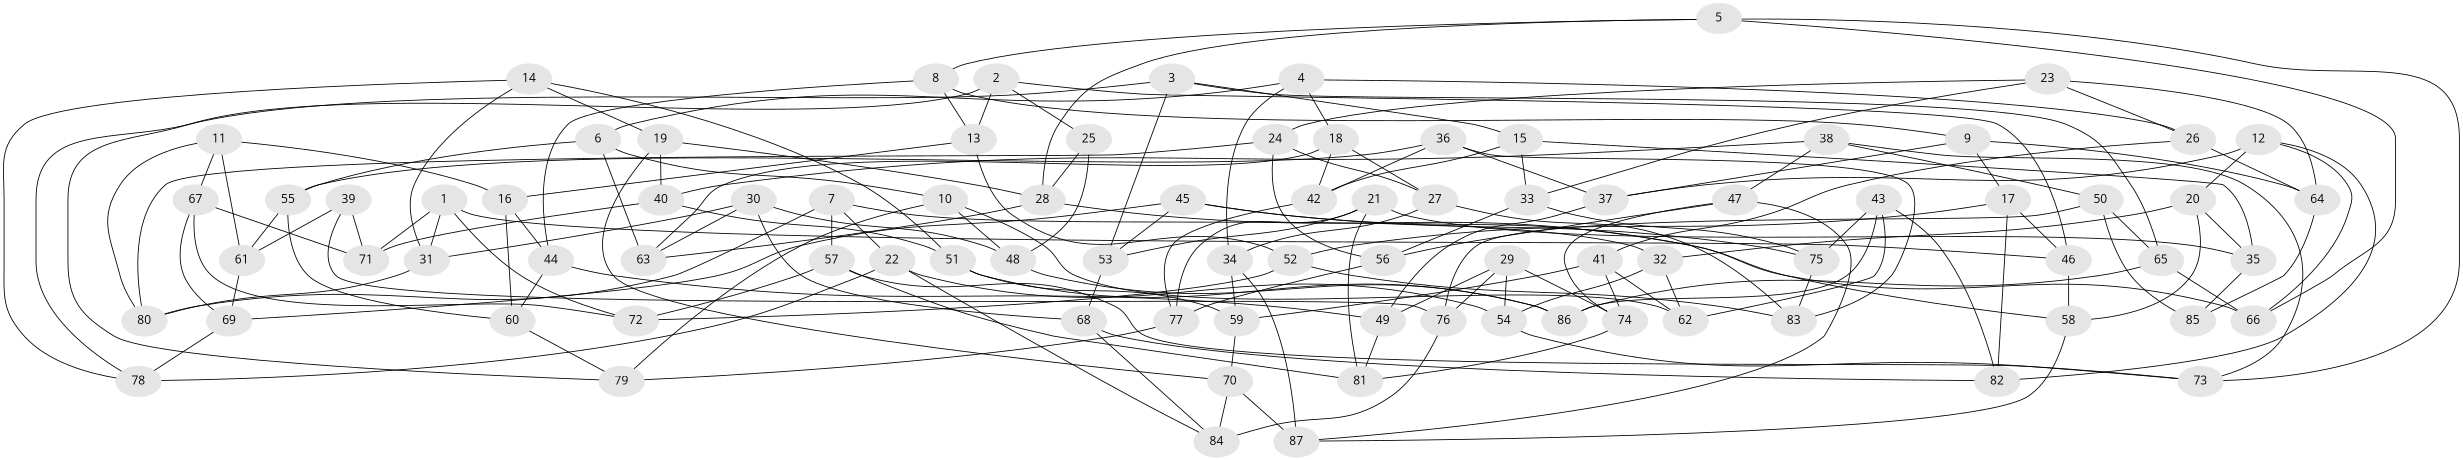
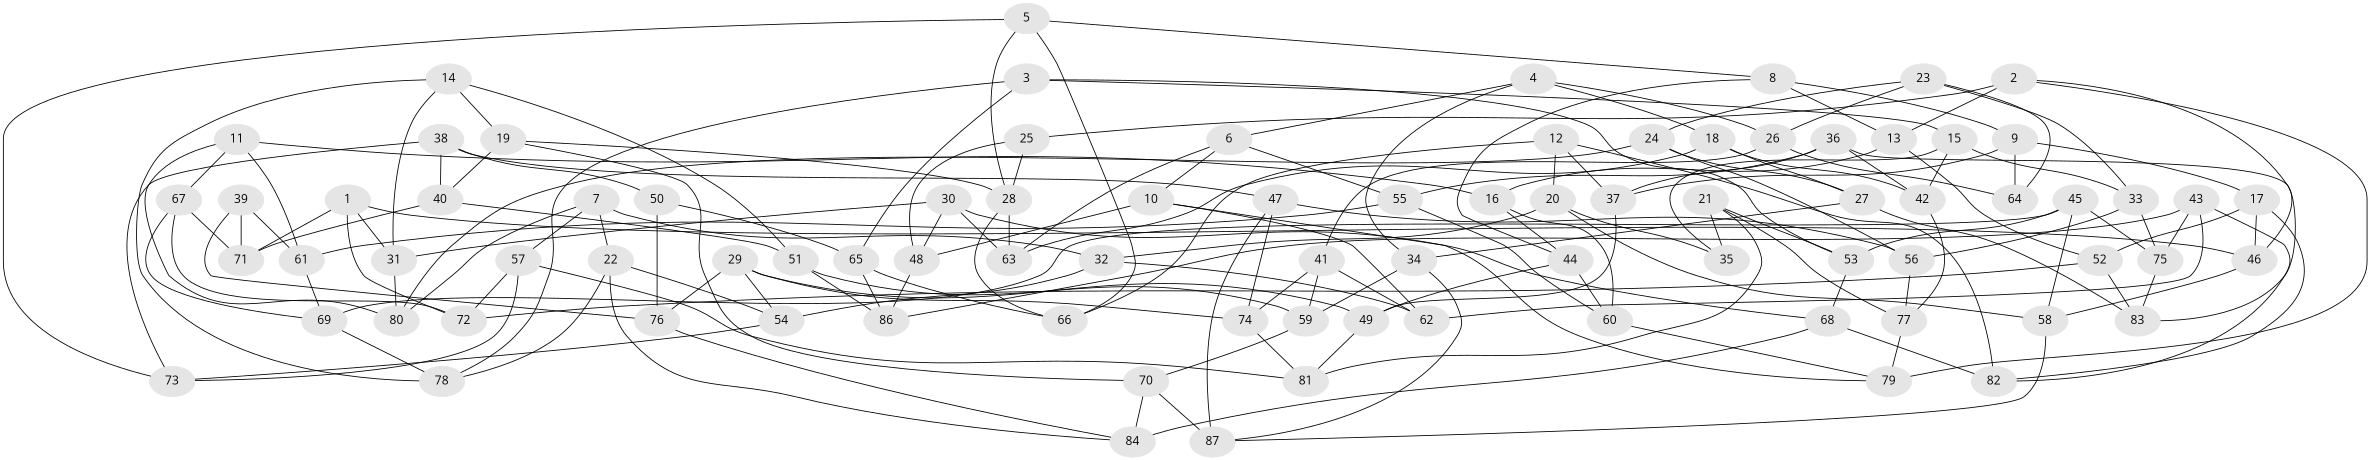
  graph {
    fontname="Open Sans"
    node [color=gray90 fontname="Open Sans" style=filled]
    edge [fontname="Open Sans"]
    1
    31
    46
    71
    72
    80
    58
    2
    13
    25
    79
    16
    52
    48
    28
    3
    15
    53
    65
    78
    33
    35
    42
    68
    66
    86
    4
    6
    18
    26
    34
    10
    55
    63
    27
    64
    41
    59
    87
    5
    8
    73
    9
    44
    62
    61
    60
    7
    22
    32
    57
    54
    84
    81
    17
    37
    49
    82
-   85
    11
    67
    69
    12
    20
    83
    14
    19
    51
    40
    70
    56
    75
    77
    21
    23
    24
    74
    29
    76
    30
    36
    38
    47
    50
    39
    43
    45
    1 -- 31
    1 -- 46
    1 -- 71
    1 -- 72
    31 -- 80
    46 -- 58
    58 -- 87
    2 -- 46
    2 -- 13
    2 -- 25
    2 -- 79
    13 -- 16
    13 -- 52
    25 -- 48
    25 -- 28
    16 -- 44
    16 -- 60
    52 -- 72
    52 -- 83
    48 -- 86
    28 -- 66
    28 -- 63
    3 -- 15
    3 -- 53
    3 -- 65
    3 -- 78
    15 -- 33
    15 -- 35
    15 -- 42
    53 -- 68
    65 -- 66
    65 -- 86
    33 -- 56
    33 -- 75
-   35 -- 85
    42 -- 77
    68 -- 84
    68 -- 82
    4 -- 6
    4 -- 18
    4 -- 26
    4 -- 34
    6 -- 10
    6 -- 55
    6 -- 63
    18 -- 42
    18 -- 63
    18 -- 27
    26 -- 64
    26 -- 41
    34 -- 59
    34 -- 87
    10 -- 79
    10 -- 48
    10 -- 62
    55 -- 61
    55 -- 60
    27 -- 34
    27 -- 83
-   64 -- 85
    41 -- 59
    41 -- 62
    41 -- 74
    59 -- 70
    5 -- 28
    5 -- 66
    5 -- 8
    5 -- 73
    8 -- 13
    8 -- 9
    8 -- 44
    9 -- 64
    9 -- 17
    9 -- 37
    44 -- 60
    44 -- 49
    61 -- 69
    60 -- 79
    7 -- 80
    7 -- 22
    7 -- 32
    7 -- 57
    22 -- 78
    22 -- 54
    22 -- 84
    32 -- 62
    32 -- 54
    57 -- 72
    57 -- 73
    57 -- 81
    54 -- 73
    17 -- 46
    17 -- 52
    17 -- 82
    37 -- 49
    49 -- 81
    11 -- 80
    11 -- 16
    11 -- 61
    11 -- 67
    67 -- 71
    67 -- 72
    67 -- 69
    69 -- 78
    12 -- 66
    12 -- 37
    12 -- 82
    12 -- 20
    20 -- 58
    20 -- 35
    20 -- 32
    14 -- 31
    14 -- 78
    14 -- 19
    14 -- 51
    19 -- 28
    19 -- 40
    19 -- 70
    51 -- 86
    51 -- 59
    40 -- 71
    40 -- 51
    70 -- 87
    70 -- 84
    56 -- 77
    75 -- 83
    77 -- 79
    21 -- 53
    21 -- 35
    21 -- 81
    21 -- 77
    23 -- 33
    23 -- 26
    23 -- 64
    23 -- 24
    24 -- 80
    24 -- 27
    24 -- 56
    74 -- 81
    29 -- 54
    29 -- 49
    29 -- 74
    29 -- 76
    76 -- 84
    30 -- 31
    30 -- 48
    30 -- 68
    30 -- 63
    36 -- 42
    36 -- 55
    36 -- 37
    36 -- 83
    38 -- 73
    38 -- 40
    38 -- 47
    38 -- 50
    47 -- 87
    47 -- 56
    47 -- 74
    50 -- 65
-   50 -- 85
    50 -- 76
    39 -- 71
    39 -- 61
    39 -- 76
    43 -- 86
    43 -- 62
    43 -- 82
    43 -- 75
    45 -- 58
    45 -- 53
    45 -- 69
    45 -- 75
  }
